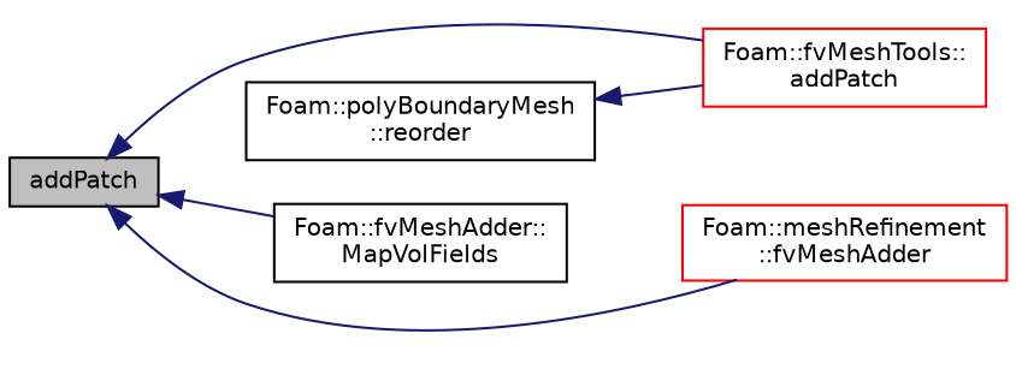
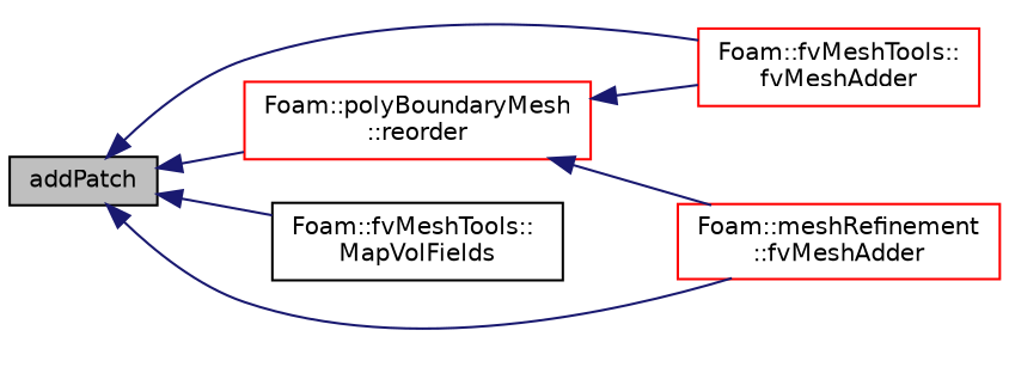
  digraph {
    rankdir=LR
    node [color=red fontname=Helvetica fontsize=10 shape=record]
    edge [color=midnightblue dir=back fontname=Helvetica fontsize=10 labelfontname=Helvetica labelfontsize=10 style=solid]
    n1 [color=black fillcolor=grey75 fontcolor=black height=0.2 label=addPatch style=filled width=0.4]
-   n2 [height=0.2 label="Foam::fvMeshTools::\laddPatch" width=0.4]
+   n2 [height=0.2 label="Foam::fvMeshTools::\lfvMeshAdder" width=0.4]
    n3 [height=0.2 label="Foam::meshRefinement\l::fvMeshAdder" width=0.4]
-   n4 [color=black height=0.2 label="Foam::fvMeshAdder::\lMapVolFields" width=0.4]
-   n5 [color=black height=0.2 label="Foam::polyBoundaryMesh\l::reorder" width=0.4]
+   n4 [color=black height=0.2 label="Foam::fvMeshTools::\lMapVolFields" width=0.4]
+   n5 [height=0.2 label="Foam::polyBoundaryMesh\l::reorder" width=0.4]
    n1 -> n2
    n1 -> n3
    n1 -> n4
+   n1 -> n5
    n5 -> n2
+   n5 -> n3
  }
